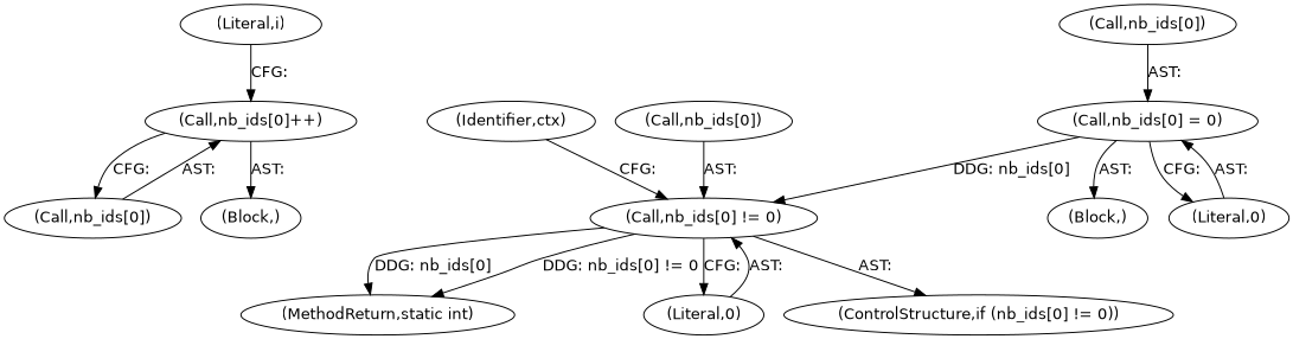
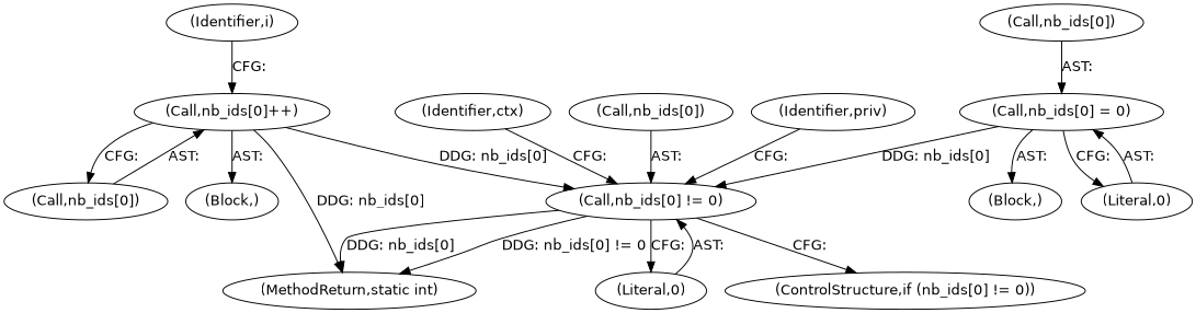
  digraph {
    fontname="DejaVu Sans"
    node [fontname="DejaVu Sans"]
    edge [fontname="DejaVu Sans"]
    n1 [label="(Call,nb_ids[0] = 0)"]
    n2 [label="(Call,nb_ids[0] != 0)"]
    n3 [label="(Block,)"]
    n4 [label="(Literal,0)"]
    n5 [label="(Call,nb_ids[0]++)"]
    n6 [label="(MethodReturn,static int)"]
    n7 [label="(Call,nb_ids[0])"]
    n8 [label="(Block,)"]
    n9 [label="(Literal,0)"]
    n10 [label="(ControlStructure,if (nb_ids[0] != 0))"]
-   n11 [label="(Literal,i)"]
+   n11 [label="(Identifier,i)"]
    n12 [label="(Identifier,ctx)"]
    n13 [label="(Call,nb_ids[0])"]
+   n14 [label="(Identifier,priv)"]
    n15 [label="(Call,nb_ids[0])"]
    n1 -> n2 [label="DDG: nb_ids[0]"]
    n1 -> n3 [label="AST: "]
    n1 -> n4 [label="CFG: "]
    n2 -> n6 [label="DDG: nb_ids[0] != 0"]
    n2 -> n6 [label="DDG: nb_ids[0]"]
    n2 -> n9 [label="CFG: "]
-   n2 -> n10 [label="AST: "]
+   n2 -> n10 [label="CFG: "]
    n4 -> n1 [label="AST: "]
+   n5 -> n2 [label="DDG: nb_ids[0]"]
+   n5 -> n6 [label="DDG: nb_ids[0]"]
    n5 -> n7 [label="CFG: "]
    n5 -> n8 [label="AST: "]
    n7 -> n5 [label="AST: "]
    n9 -> n2 [label="AST: "]
    n11 -> n5 [label="CFG: "]
    n12 -> n2 [label="CFG: "]
    n13 -> n2 [label="AST: "]
+   n14 -> n2 [label="CFG: "]
    n15 -> n1 [label="AST: "]
  }
